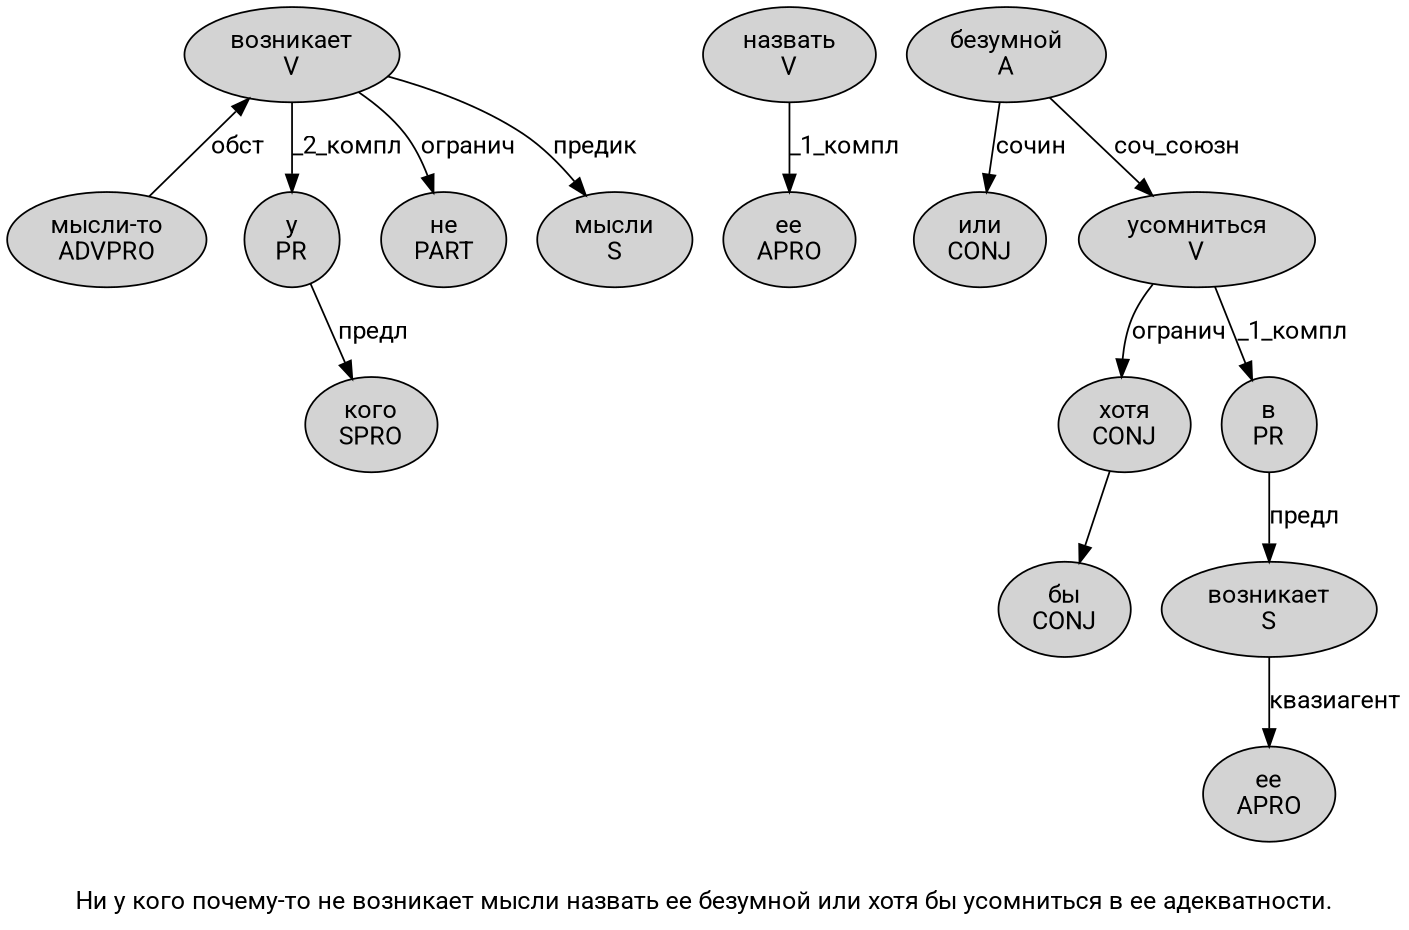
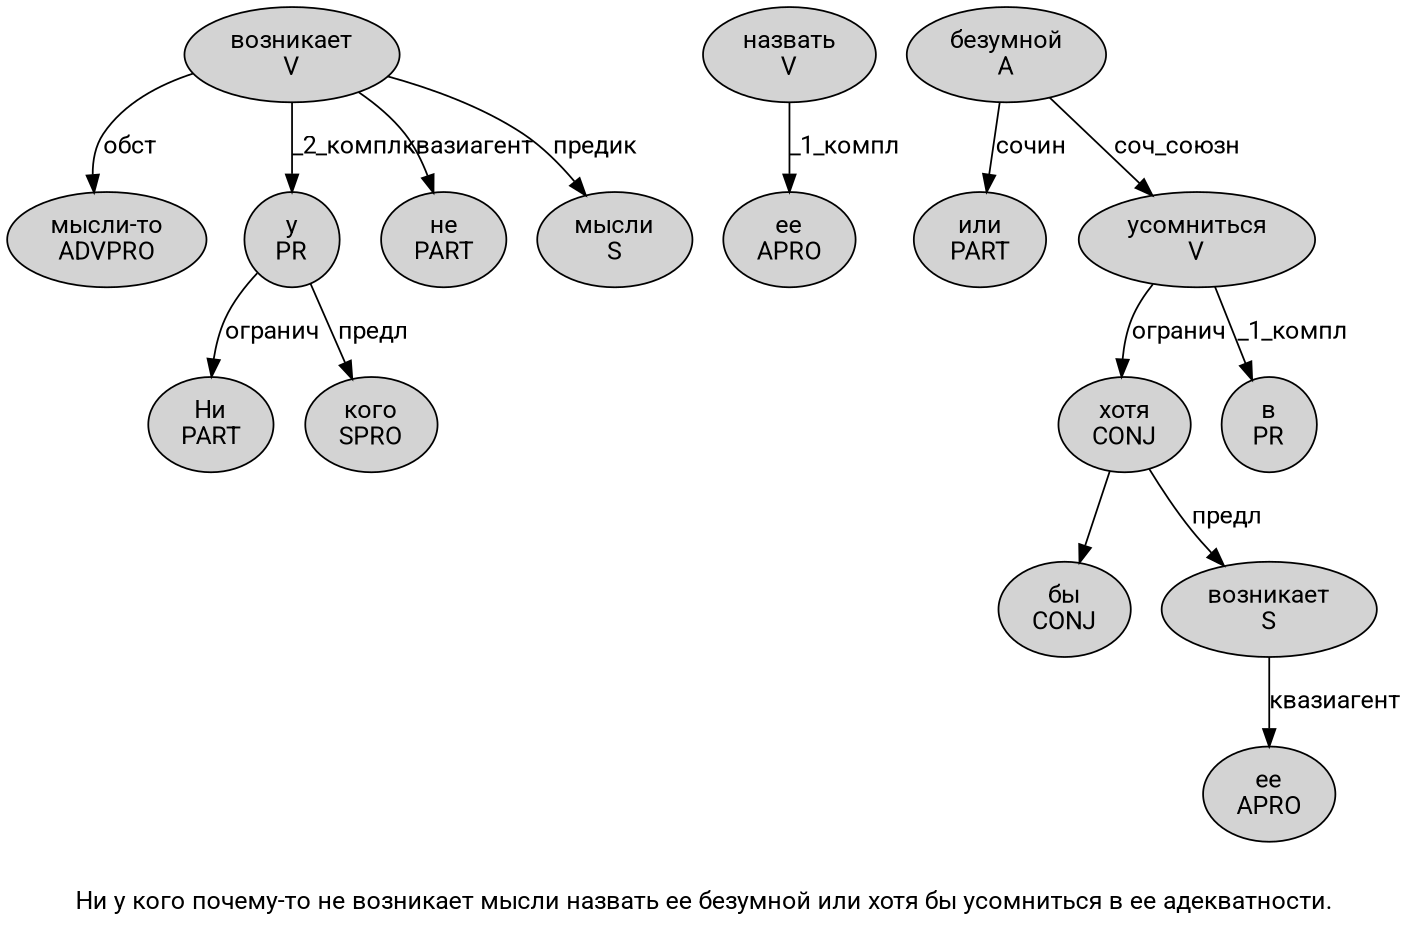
  digraph {
    fontname=Roboto
    label="Ни у кого почему-то не возникает мысли назвать ее безумной или хотя бы усомниться в ее адекватности."
    node [fillcolor=lightgray fontname=Roboto penwidth=1 shape=ellipse style=filled]
    edge [fontname=Roboto]
+   n1 [label="Ни\nPART"]
    n2 [label="у\nPR"]
    n3 [label="кого\nSPRO"]
    n4 [label="мысли-то\nADVPRO"]
    n5 [label="не\nPART"]
    n6 [label="возникает\nV"]
    n7 [label="мысли\nS"]
    n8 [label="назвать\nV"]
    n9 [label="ее\nAPRO"]
    n10 [label="безумной\nA"]
-   n11 [label="или\nCONJ"]
+   n11 [label="или\nPART"]
    n12 [label="усомниться\nV"]
    n13 [label="хотя\nCONJ"]
    n14 [label="в\nPR"]
    n15 [label="бы\nCONJ"]
    n16 [label="возникает\nS"]
    n17 [label="ее\nAPRO"]
+   n2 -> n1 [label="огранич"]
    n2 -> n3 [label="предл"]
    n6 -> n2 [label="_2_компл"]
-   n4 -> n6 [label="обст"]
-   n6 -> n5 [label="огранич"]
+   n6 -> n4 [label="обст"]
+   n6 -> n5 [label="квазиагент"]
    n6 -> n7 [label="предик"]
    n8 -> n9 [label="_1_компл"]
    n10 -> n11 [label="сочин"]
    n10 -> n12 [label="соч_союзн"]
    n12 -> n13 [label="огранич"]
    n12 -> n14 [label="_1_компл"]
    n13 -> n15
-   n14 -> n16 [label="предл"]
+   n13 -> n16 [label="предл"]
    n16 -> n17 [label="квазиагент"]
  }
